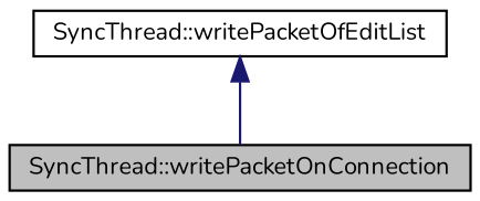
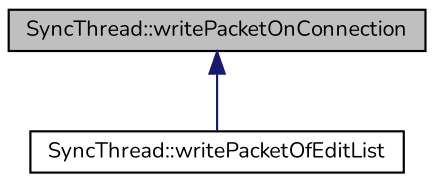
  digraph {
    rankdir=TB
    fontname=Nunito
    node [color=black fontname=Nunito fontsize=10 shape=record style=filled]
    n1 [fillcolor=grey75 fontcolor=black height=0.2 label="SyncThread::writePacketOnConnection" width=0.4]
    n2 [fillcolor=white height=0.2 label="SyncThread::writePacketOfEditList" width=0.4]
-   n2 -> n1 [color=midnightblue dir=back fontname=Nunito fontsize=10 labelfontname="FreeSans.ttf" labelfontsize=10 style=solid]
+   n1 -> n2 [color=midnightblue dir=back fontname=Nunito fontsize=10 labelfontname="FreeSans.ttf" labelfontsize=10 style=solid]
  }
